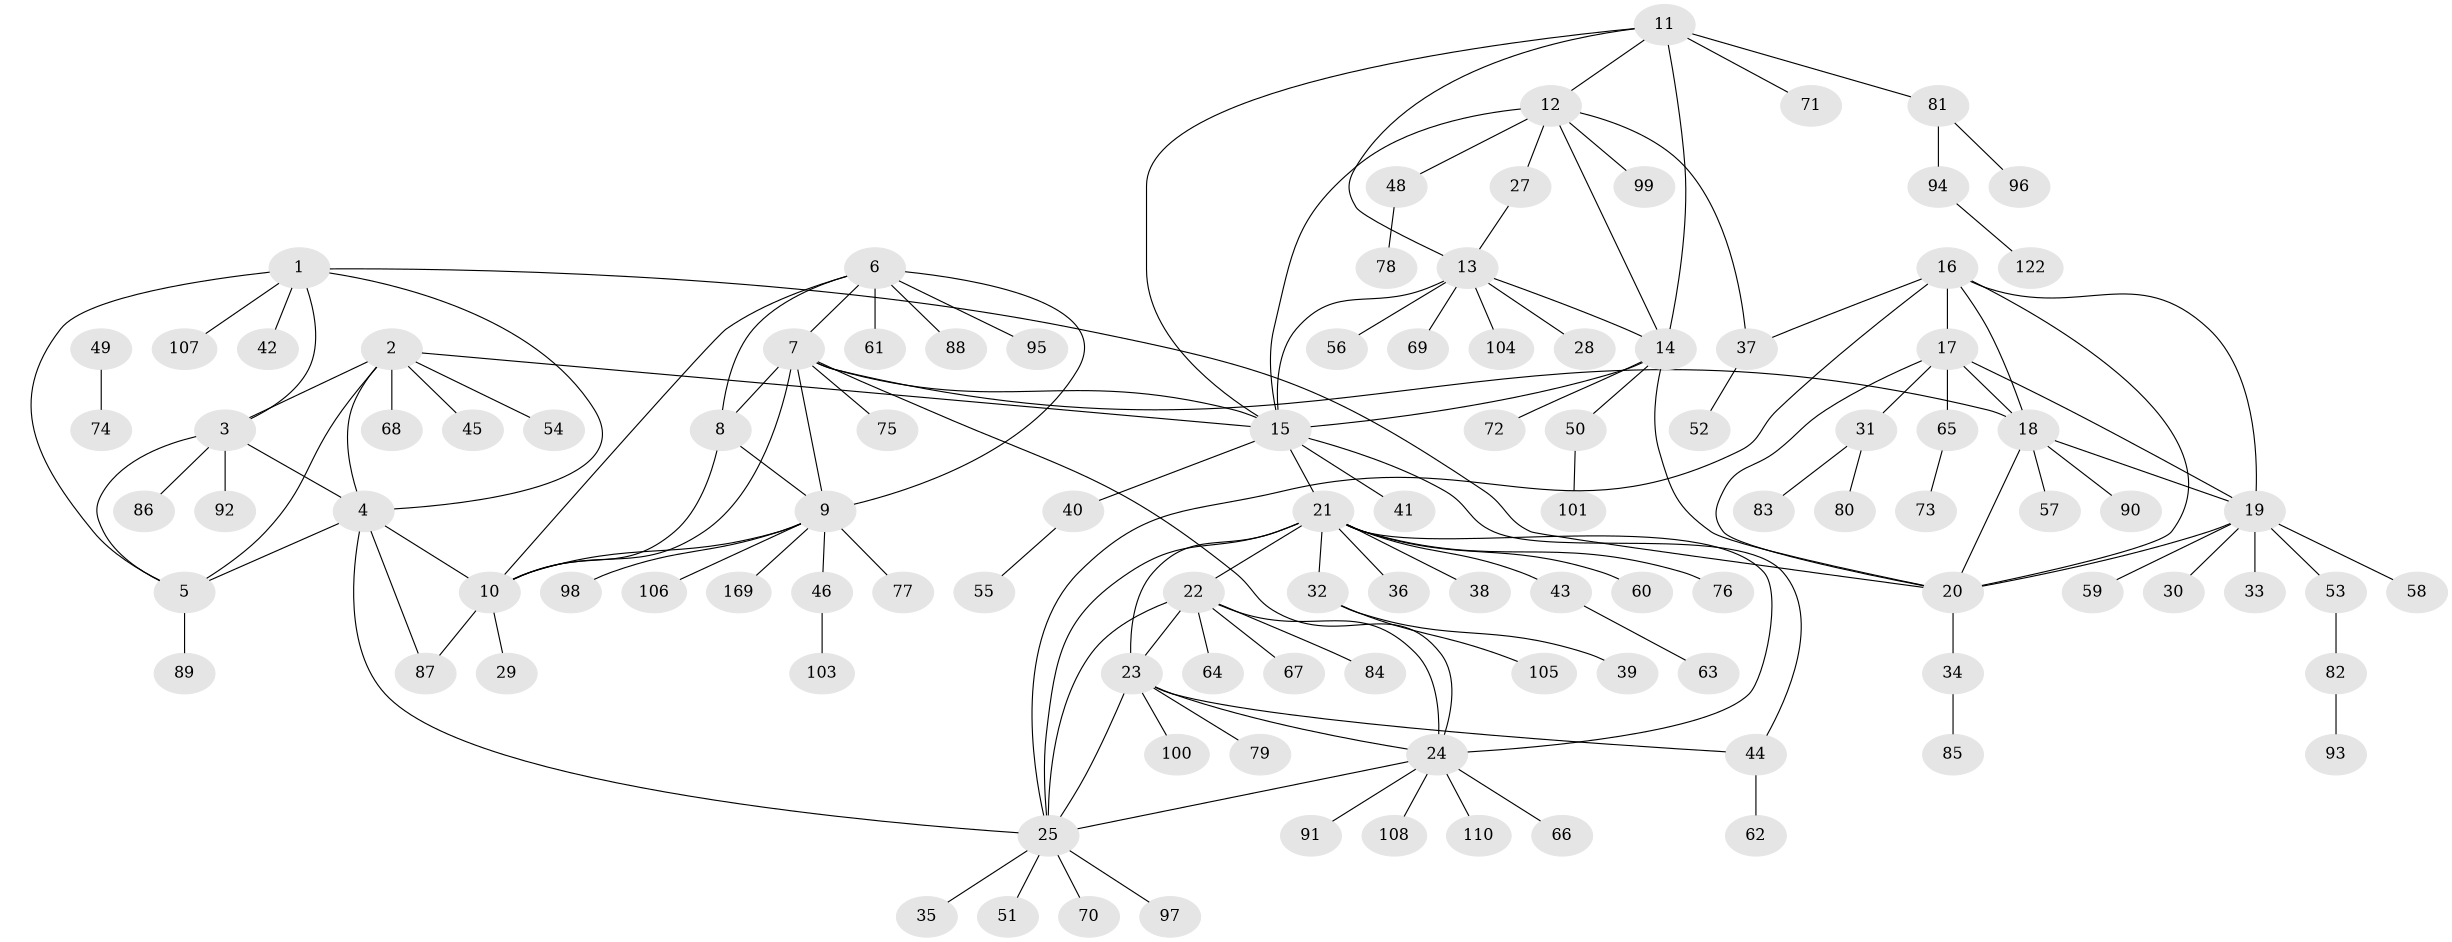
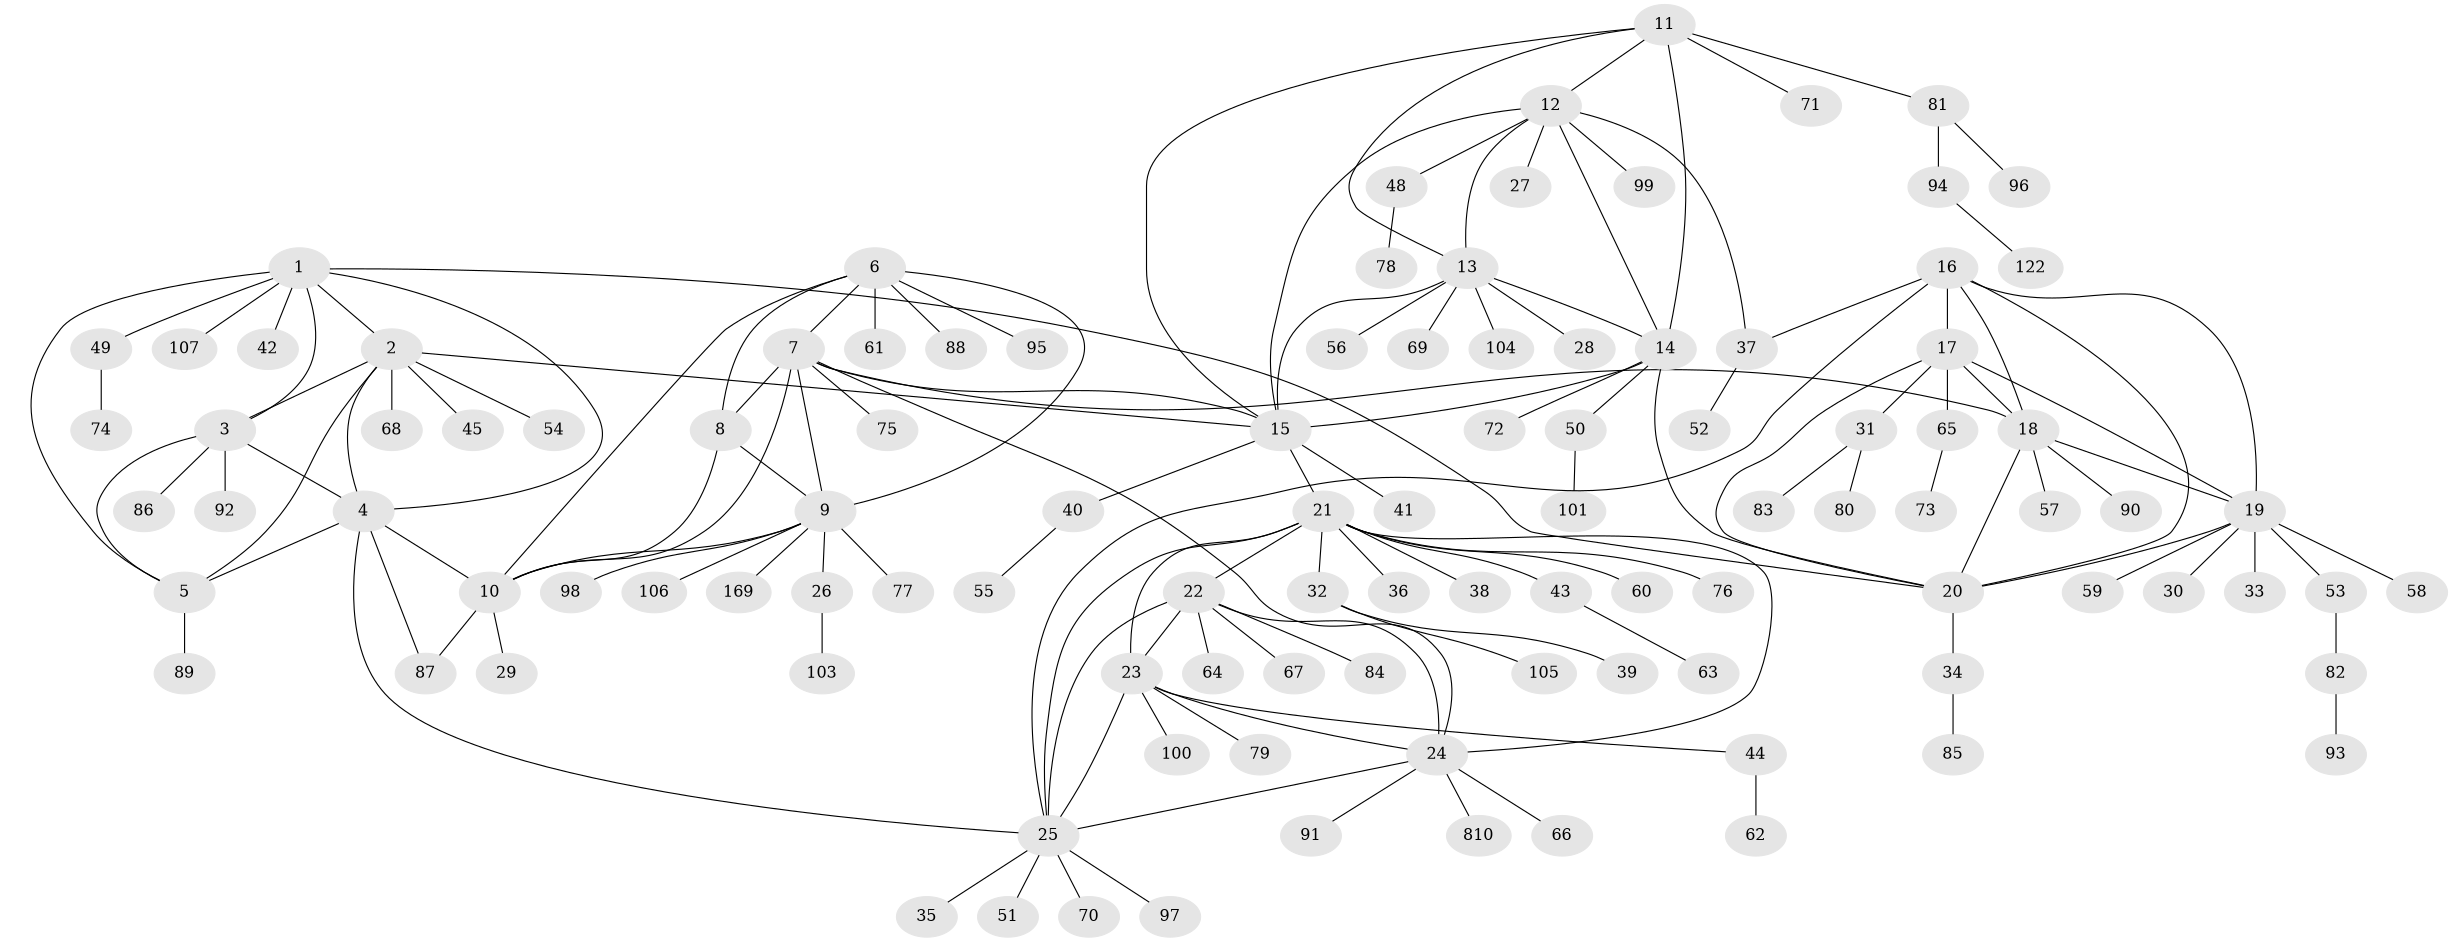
  graph {
    node [color=gray90 style=filled]
    1
    2
    3
    4
    5
    20
    42
    49
    107
    15
    45
    54
    68
    86
    92
    10
    25
    87
    89
    34
    74
    21
    40
    41
    44
    29
    35
    51
    70
    97
    6
    7
    8
    9
    61
    88
    95
    18
    24
    75
-   26 [label=46]
+   26
    77
    98
    106
    n45 [label=169]
    19
    57
    90
    66
    91
-   108
-   110
+   110 [label=810]
    103
    11
    12
    13
    14
    71
    81
    27
    37
    48
    99
    28
    56
    69
    104
    50
    72
    94
    96
    52
    78
    101
    22
    23
    32
    36
    38
    43
    60
    76
    55
    62
    16
    17
    31
    65
    30
    33
    53
    58
    59
    80
    83
    73
    82
    85
    64
    67
    84
    79
    100
    39
    105
    63
    93
    n108 [label=122]
+   1 -- 2
    1 -- 3
    1 -- 4
    1 -- 5
    1 -- 20
    1 -- 42
+   1 -- 49
    1 -- 107
    2 -- 3
    2 -- 4
    2 -- 5
    2 -- 15
    2 -- 45
    2 -- 54
    2 -- 68
    3 -- 4
    3 -- 5
    3 -- 86
    3 -- 92
    4 -- 5
    4 -- 10
    4 -- 25
    4 -- 87
    5 -- 89
    20 -- 34
    49 -- 74
    15 -- 21
    15 -- 40
    15 -- 41
-   15 -- 44
    10 -- 87
    10 -- 29
    25 -- 35
    25 -- 51
    25 -- 70
    25 -- 97
    34 -- 85
    21 -- 25
    21 -- 24
    21 -- 22
    21 -- 23
    21 -- 32
    21 -- 36
    21 -- 38
    21 -- 43
    21 -- 60
    21 -- 76
    40 -- 55
    44 -- 62
    6 -- 10
    6 -- 7
    6 -- 8
    6 -- 9
    6 -- 61
    6 -- 88
    6 -- 95
    7 -- 15
    7 -- 10
    7 -- 8
    7 -- 9
    7 -- 18
    7 -- 24
    7 -- 75
    8 -- 10
    8 -- 9
    9 -- 10
    9 -- 26
    9 -- 77
    9 -- 98
    9 -- 106
    9 -- n45
    18 -- 20
    18 -- 19
    18 -- 57
    18 -- 90
    24 -- 25
    24 -- 66
    24 -- 91
-   24 -- 108
    24 -- 110
    26 -- 103
    19 -- 20
    19 -- 30
    19 -- 33
    19 -- 53
    19 -- 58
    19 -- 59
    11 -- 15
    11 -- 12
    11 -- 13
    11 -- 14
    11 -- 71
    11 -- 81
    12 -- 15
-   27 -- 13
+   12 -- 13
    12 -- 14
    12 -- 27
    12 -- 37
    12 -- 48
    12 -- 99
    13 -- 15
    13 -- 14
    13 -- 28
    13 -- 56
    13 -- 69
    13 -- 104
    14 -- 20
    14 -- 15
    14 -- 50
    14 -- 72
    81 -- 94
    81 -- 96
    37 -- 52
    48 -- 78
    50 -- 101
    94 -- n108
    22 -- 25
    22 -- 24
    22 -- 23
    22 -- 64
    22 -- 67
    22 -- 84
    23 -- 25
    23 -- 44
    23 -- 24
    23 -- 79
    23 -- 100
    32 -- 39
    32 -- 105
    43 -- 63
    16 -- 20
    16 -- 25
    16 -- 18
    16 -- 19
    16 -- 37
    16 -- 17
    17 -- 20
    17 -- 18
    17 -- 19
    17 -- 31
    17 -- 65
    31 -- 80
    31 -- 83
    65 -- 73
    53 -- 82
    82 -- 93
  }
